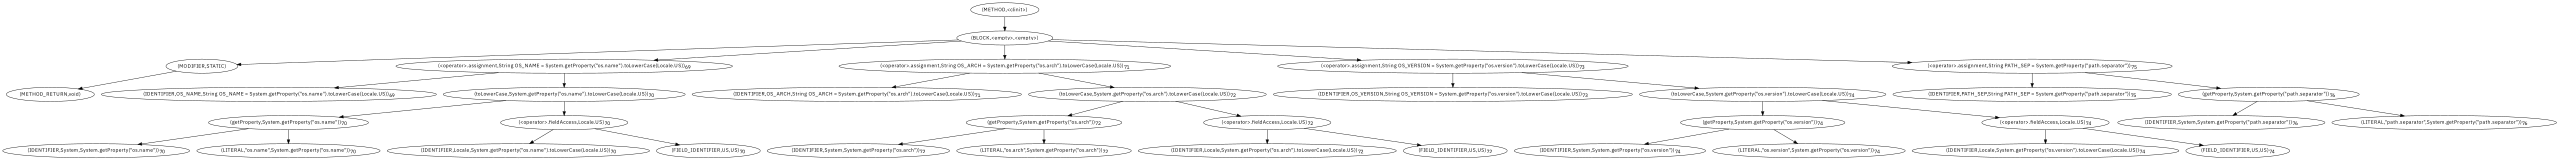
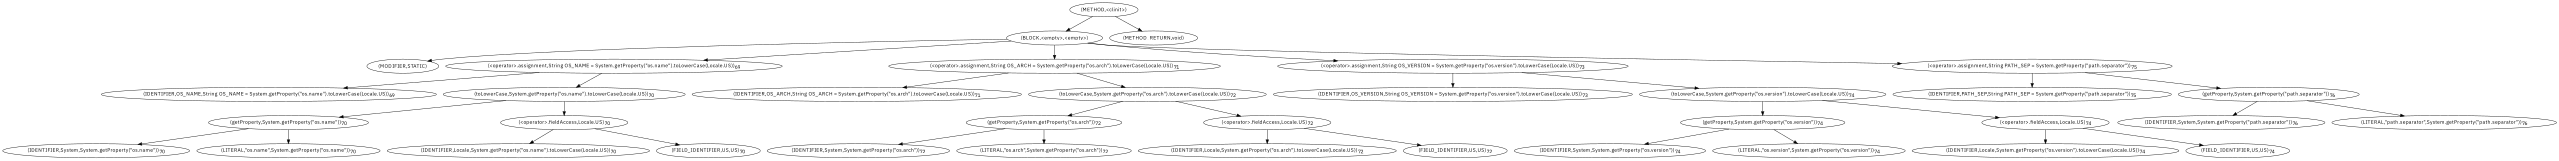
  digraph {
    fontname="IBM Plex Sans"
    node [fontname="IBM Plex Sans"]
    edge [fontname="IBM Plex Sans"]
    n1 [label=<(METHOD,&lt;clinit&gt;)>]
    n2 [label=<(BLOCK,&lt;empty&gt;,&lt;empty&gt;)>]
    n3 [label=<(METHOD_RETURN,void)>]
    n4 [label=<(MODIFIER,STATIC)>]
    n5 [label=<(&lt;operator&gt;.assignment,String OS_NAME = System.getProperty(&quot;os.name&quot;).toLowerCase(Locale.US))<SUB>69</SUB>>]
    n6 [label=<(&lt;operator&gt;.assignment,String OS_ARCH = System.getProperty(&quot;os.arch&quot;).toLowerCase(Locale.US))<SUB>71</SUB>>]
    n7 [label=<(&lt;operator&gt;.assignment,String OS_VERSION = System.getProperty(&quot;os.version&quot;).toLowerCase(Locale.US))<SUB>73</SUB>>]
    n8 [label=<(&lt;operator&gt;.assignment,String PATH_SEP = System.getProperty(&quot;path.separator&quot;))<SUB>75</SUB>>]
    n9 [label=<(IDENTIFIER,OS_NAME,String OS_NAME = System.getProperty(&quot;os.name&quot;).toLowerCase(Locale.US))<SUB>69</SUB>>]
    n10 [label=<(toLowerCase,System.getProperty(&quot;os.name&quot;).toLowerCase(Locale.US))<SUB>70</SUB>>]
    n11 [label=<(IDENTIFIER,OS_ARCH,String OS_ARCH = System.getProperty(&quot;os.arch&quot;).toLowerCase(Locale.US))<SUB>71</SUB>>]
    n12 [label=<(toLowerCase,System.getProperty(&quot;os.arch&quot;).toLowerCase(Locale.US))<SUB>72</SUB>>]
    n13 [label=<(IDENTIFIER,OS_VERSION,String OS_VERSION = System.getProperty(&quot;os.version&quot;).toLowerCase(Locale.US))<SUB>73</SUB>>]
    n14 [label=<(toLowerCase,System.getProperty(&quot;os.version&quot;).toLowerCase(Locale.US))<SUB>74</SUB>>]
    n15 [label=<(IDENTIFIER,PATH_SEP,String PATH_SEP = System.getProperty(&quot;path.separator&quot;))<SUB>75</SUB>>]
    n16 [label=<(getProperty,System.getProperty(&quot;path.separator&quot;))<SUB>76</SUB>>]
    n17 [label=<(getProperty,System.getProperty(&quot;os.name&quot;))<SUB>70</SUB>>]
    n18 [label=<(&lt;operator&gt;.fieldAccess,Locale.US)<SUB>70</SUB>>]
    n19 [label=<(IDENTIFIER,System,System.getProperty(&quot;os.name&quot;))<SUB>70</SUB>>]
    n20 [label=<(LITERAL,&quot;os.name&quot;,System.getProperty(&quot;os.name&quot;))<SUB>70</SUB>>]
    n21 [label=<(IDENTIFIER,Locale,System.getProperty(&quot;os.name&quot;).toLowerCase(Locale.US))<SUB>70</SUB>>]
    n22 [label=<(FIELD_IDENTIFIER,US,US)<SUB>70</SUB>>]
    n23 [label=<(getProperty,System.getProperty(&quot;os.arch&quot;))<SUB>72</SUB>>]
    n24 [label=<(&lt;operator&gt;.fieldAccess,Locale.US)<SUB>72</SUB>>]
    n25 [label=<(IDENTIFIER,System,System.getProperty(&quot;os.arch&quot;))<SUB>72</SUB>>]
    n26 [label=<(LITERAL,&quot;os.arch&quot;,System.getProperty(&quot;os.arch&quot;))<SUB>72</SUB>>]
    n27 [label=<(IDENTIFIER,Locale,System.getProperty(&quot;os.arch&quot;).toLowerCase(Locale.US))<SUB>72</SUB>>]
    n28 [label=<(FIELD_IDENTIFIER,US,US)<SUB>72</SUB>>]
    n29 [label=<(getProperty,System.getProperty(&quot;os.version&quot;))<SUB>74</SUB>>]
    n30 [label=<(&lt;operator&gt;.fieldAccess,Locale.US)<SUB>74</SUB>>]
    n31 [label=<(IDENTIFIER,System,System.getProperty(&quot;os.version&quot;))<SUB>74</SUB>>]
    n32 [label=<(LITERAL,&quot;os.version&quot;,System.getProperty(&quot;os.version&quot;))<SUB>74</SUB>>]
    n33 [label=<(IDENTIFIER,Locale,System.getProperty(&quot;os.version&quot;).toLowerCase(Locale.US))<SUB>74</SUB>>]
    n34 [label=<(FIELD_IDENTIFIER,US,US)<SUB>74</SUB>>]
    n35 [label=<(IDENTIFIER,System,System.getProperty(&quot;path.separator&quot;))<SUB>76</SUB>>]
    n36 [label=<(LITERAL,&quot;path.separator&quot;,System.getProperty(&quot;path.separator&quot;))<SUB>76</SUB>>]
    n1 -> n2
-   n4 -> n3
+   n1 -> n3
    n2 -> n4
    n2 -> n5
    n2 -> n6
    n2 -> n7
    n2 -> n8
    n5 -> n9
    n5 -> n10
    n6 -> n11
    n6 -> n12
    n7 -> n13
    n7 -> n14
    n8 -> n15
    n8 -> n16
    n10 -> n17
    n10 -> n18
    n12 -> n23
    n12 -> n24
    n14 -> n29
    n14 -> n30
    n16 -> n35
    n16 -> n36
    n17 -> n19
    n17 -> n20
    n18 -> n21
    n18 -> n22
    n23 -> n25
    n23 -> n26
    n24 -> n27
    n24 -> n28
    n29 -> n31
    n29 -> n32
    n30 -> n33
    n30 -> n34
  }
